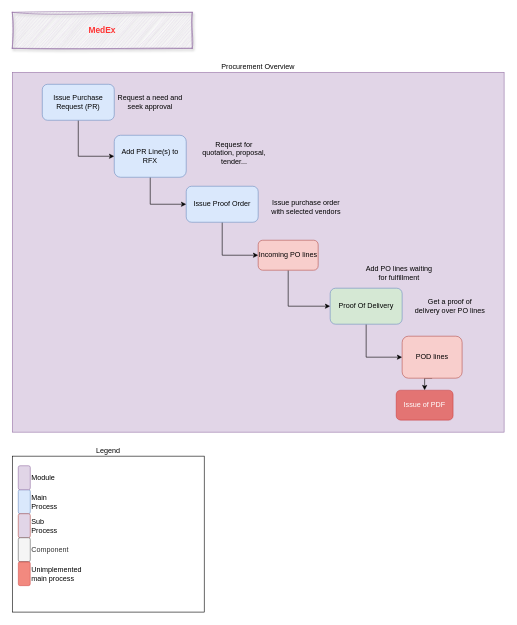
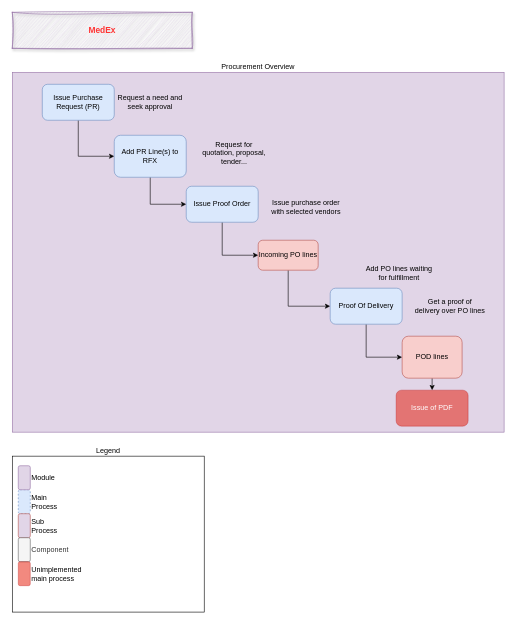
  <mxCell id="0" />
  <mxCell id="1" parent="0" />
  <mxCell id="2" value="Procurement Overview" style="rounded=0;whiteSpace=wrap;html=1;fillColor=#e1d5e7;strokeColor=#9673a6;labelPosition=center;verticalLabelPosition=top;align=center;verticalAlign=bottom;" parent="1" vertex="1"><mxGeometry x="20" y="120" width="820" height="600" as="geometry" /></mxCell>
  <mxCell id="3" style="edgeStyle=orthogonalEdgeStyle;rounded=0;orthogonalLoop=1;jettySize=auto;html=1;exitX=0.5;exitY=1;exitDx=0;exitDy=0;entryX=0;entryY=0.5;entryDx=0;entryDy=0;" parent="1" source="4" target="8" edge="1"><mxGeometry relative="1" as="geometry" /></mxCell>
  <mxCell id="4" value="Issue Purchase Request (PR)" style="rounded=1;whiteSpace=wrap;html=1;fillColor=#dae8fc;strokeColor=#6c8ebf;" parent="1" vertex="1"><mxGeometry x="70" y="140" width="120" height="60" as="geometry" /></mxCell>
  <mxCell id="5" value="Request a need and seek approval" style="text;html=1;align=center;verticalAlign=middle;whiteSpace=wrap;rounded=0;" parent="1" vertex="1"><mxGeometry x="190" y="155" width="120" height="30" as="geometry" /></mxCell>
  <mxCell id="6" value="&lt;font color=&quot;#ff3333&quot;&gt;MedEx&lt;/font&gt;" style="text;html=1;strokeColor=#9673a6;fillColor=#e1d5e7;align=center;verticalAlign=middle;whiteSpace=wrap;rounded=0;glass=0;shadow=1;sketch=1;curveFitting=1;jiggle=2;strokeWidth=1;fontSize=14;fontStyle=1" parent="1" vertex="1"><mxGeometry x="20" y="20" width="300" height="60" as="geometry" /></mxCell>
  <mxCell id="7" style="edgeStyle=orthogonalEdgeStyle;rounded=0;orthogonalLoop=1;jettySize=auto;html=1;exitX=0.5;exitY=1;exitDx=0;exitDy=0;entryX=0;entryY=0.5;entryDx=0;entryDy=0;" parent="1" source="8" target="11" edge="1"><mxGeometry relative="1" as="geometry" /></mxCell>
  <mxCell id="8" value="Add PR Line(s) to RFX" style="rounded=1;whiteSpace=wrap;html=1;fillColor=#dae8fc;strokeColor=#6c8ebf;" parent="1" vertex="1"><mxGeometry x="190" y="225" width="120" height="70" as="geometry" /></mxCell>
  <mxCell id="9" value="Request for quotation, proposal, tender..." style="text;html=1;align=center;verticalAlign=middle;whiteSpace=wrap;rounded=0;" parent="1" vertex="1"><mxGeometry x="330" y="240" width="120" height="30" as="geometry" /></mxCell>
  <mxCell id="10" style="edgeStyle=orthogonalEdgeStyle;rounded=0;orthogonalLoop=1;jettySize=auto;html=1;exitX=0.5;exitY=1;exitDx=0;exitDy=0;entryX=0;entryY=0.5;entryDx=0;entryDy=0;" parent="1" source="11" target="20" edge="1"><mxGeometry relative="1" as="geometry" /></mxCell>
  <mxCell id="11" value="Issue Proof Order" style="rounded=1;whiteSpace=wrap;html=1;fillColor=#dae8fc;strokeColor=#6c8ebf;" parent="1" vertex="1"><mxGeometry x="310" y="310" width="120" height="60" as="geometry" /></mxCell>
  <mxCell id="12" value="" style="group" parent="1" vertex="1" connectable="0"><mxGeometry x="20" y="760" width="320" height="260" as="geometry" /></mxCell>
  <mxCell id="13" value="Legend" style="rounded=0;whiteSpace=wrap;html=1;align=center;labelPosition=center;verticalLabelPosition=top;verticalAlign=bottom;" parent="12" vertex="1"><mxGeometry width="320" height="260" as="geometry" /></mxCell>
- <mxCell id="14" value="Main Process" style="rounded=1;whiteSpace=wrap;html=1;fillColor=#dae8fc;strokeColor=#6c8ebf;labelPosition=right;verticalLabelPosition=middle;align=left;verticalAlign=middle;" parent="12" vertex="1"><mxGeometry x="10" y="56" width="20" height="40" as="geometry" /></mxCell>
+ <mxCell id="14" value="Main Process" style="rounded=1;whiteSpace=wrap;html=1;fillColor=#dae8fc;strokeColor=#6c8ebf;labelPosition=right;verticalLabelPosition=middle;align=left;verticalAlign=middle;dashed=1;" parent="12" vertex="1"><mxGeometry x="10" y="56" width="20" height="40" as="geometry" /></mxCell>
  <mxCell id="15" value="Sub Process" style="rounded=1;whiteSpace=wrap;html=1;fillColor=#e1d5e7;strokeColor=#b85450;labelPosition=right;verticalLabelPosition=middle;align=left;verticalAlign=middle;" parent="12" vertex="1"><mxGeometry x="10" y="96" width="20" height="40" as="geometry" /></mxCell>
  <mxCell id="16" value="Component" style="rounded=1;whiteSpace=wrap;html=1;fillColor=#f5f5f5;strokeColor=#666666;labelPosition=right;verticalLabelPosition=middle;align=left;verticalAlign=middle;fontColor=#333333;" parent="12" vertex="1"><mxGeometry x="10" y="136" width="20" height="40" as="geometry" /></mxCell>
  <mxCell id="17" value="Module" style="rounded=1;whiteSpace=wrap;html=1;fillColor=#e1d5e7;strokeColor=#9673a6;labelPosition=right;verticalLabelPosition=middle;align=left;verticalAlign=middle;" parent="12" vertex="1"><mxGeometry x="10" y="16" width="20" height="40" as="geometry" /></mxCell>
  <mxCell id="18" value="&lt;font color=&quot;#000000&quot;&gt;Unimplemented main process&lt;/font&gt;" style="rounded=1;whiteSpace=wrap;html=1;fillColor=#e51400;strokeColor=#B20000;labelPosition=right;verticalLabelPosition=middle;align=left;verticalAlign=middle;fontColor=#ffffff;opacity=50;" parent="12" vertex="1"><mxGeometry x="10" y="176" width="20" height="40" as="geometry" /></mxCell>
  <mxCell id="19" style="edgeStyle=orthogonalEdgeStyle;rounded=0;orthogonalLoop=1;jettySize=auto;html=1;exitX=0.5;exitY=1;exitDx=0;exitDy=0;entryX=0;entryY=0.5;entryDx=0;entryDy=0;" parent="1" source="20" target="22" edge="1"><mxGeometry relative="1" as="geometry" /></mxCell>
  <mxCell id="20" value="Incoming PO lines" style="rounded=1;whiteSpace=wrap;html=1;fillColor=#f8cecc;strokeColor=#b85450;" parent="1" vertex="1"><mxGeometry x="430" y="400" width="100" height="50" as="geometry" /></mxCell>
  <mxCell id="21" style="edgeStyle=orthogonalEdgeStyle;rounded=0;orthogonalLoop=1;jettySize=auto;html=1;exitX=0.5;exitY=1;exitDx=0;exitDy=0;entryX=0;entryY=0.5;entryDx=0;entryDy=0;" parent="1" source="22" target="28" edge="1"><mxGeometry relative="1" as="geometry" /></mxCell>
- <mxCell id="22" value="Proof Of Delivery" style="rounded=1;whiteSpace=wrap;html=1;fillColor=#d5e8d4;strokeColor=#6c8ebf;" parent="1" vertex="1"><mxGeometry x="550" y="480" width="120" height="60" as="geometry" /></mxCell>
+ <mxCell id="22" value="Proof Of Delivery" style="rounded=1;whiteSpace=wrap;html=1;fillColor=#dae8fc;strokeColor=#6c8ebf;" parent="1" vertex="1"><mxGeometry x="550" y="480" width="120" height="60" as="geometry" /></mxCell>
  <mxCell id="23" value="Issue purchase order with selected vendors" style="text;html=1;align=center;verticalAlign=middle;whiteSpace=wrap;rounded=0;" parent="1" vertex="1"><mxGeometry x="450" y="330" width="120" height="30" as="geometry" /></mxCell>
  <mxCell id="24" value="Add PO lines waiting for fulfillment" style="text;html=1;align=center;verticalAlign=middle;whiteSpace=wrap;rounded=0;" parent="1" vertex="1"><mxGeometry x="605" y="440" width="120" height="30" as="geometry" /></mxCell>
  <mxCell id="25" value="Get a proof of delivery over PO lines" style="text;html=1;align=center;verticalAlign=middle;whiteSpace=wrap;rounded=0;" parent="1" vertex="1"><mxGeometry x="690" y="495" width="120" height="30" as="geometry" /></mxCell>
- <mxCell id="26" value="Issue of PDF" style="rounded=1;whiteSpace=wrap;html=1;fillColor=#e51400;strokeColor=#B20000;fontColor=#ffffff;opacity=50;" parent="1" vertex="1"><mxGeometry x="660" y="650" width="95" height="50" as="geometry" /></mxCell>
+ <mxCell id="26" value="Issue of PDF" style="rounded=1;whiteSpace=wrap;html=1;fillColor=#e51400;strokeColor=#B20000;fontColor=#ffffff;opacity=50;" parent="1" vertex="1"><mxGeometry x="660" y="650" width="120" height="60" as="geometry" /></mxCell>
  <mxCell id="27" style="edgeStyle=orthogonalEdgeStyle;rounded=0;orthogonalLoop=1;jettySize=auto;html=1;exitX=0.5;exitY=1;exitDx=0;exitDy=0;entryX=0.5;entryY=0;entryDx=0;entryDy=0;" parent="1" source="28" target="26" edge="1"><mxGeometry relative="1" as="geometry" /></mxCell>
  <mxCell id="28" value="POD lines" style="rounded=1;whiteSpace=wrap;html=1;fillColor=#f8cecc;strokeColor=#b85450;" parent="1" vertex="1"><mxGeometry x="670" y="560" width="100" height="70" as="geometry" /></mxCell>
